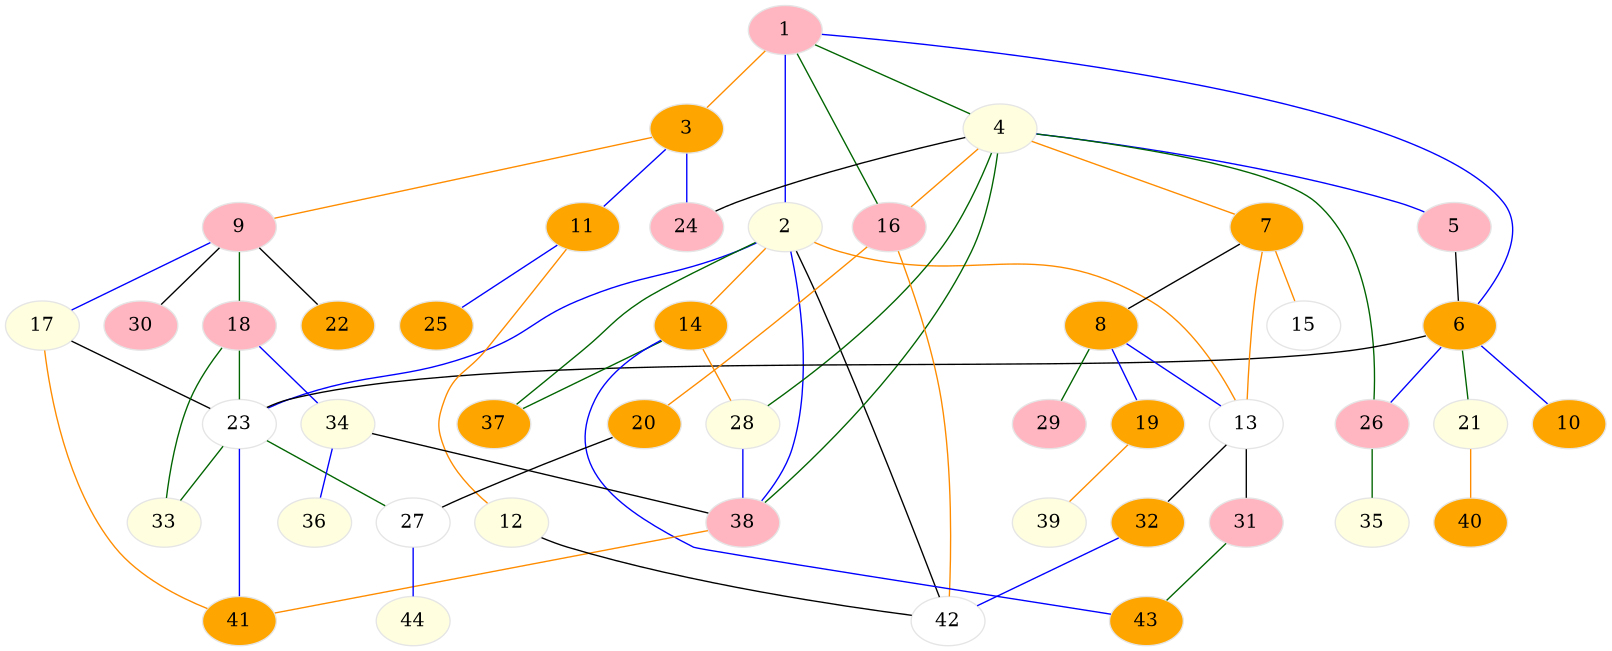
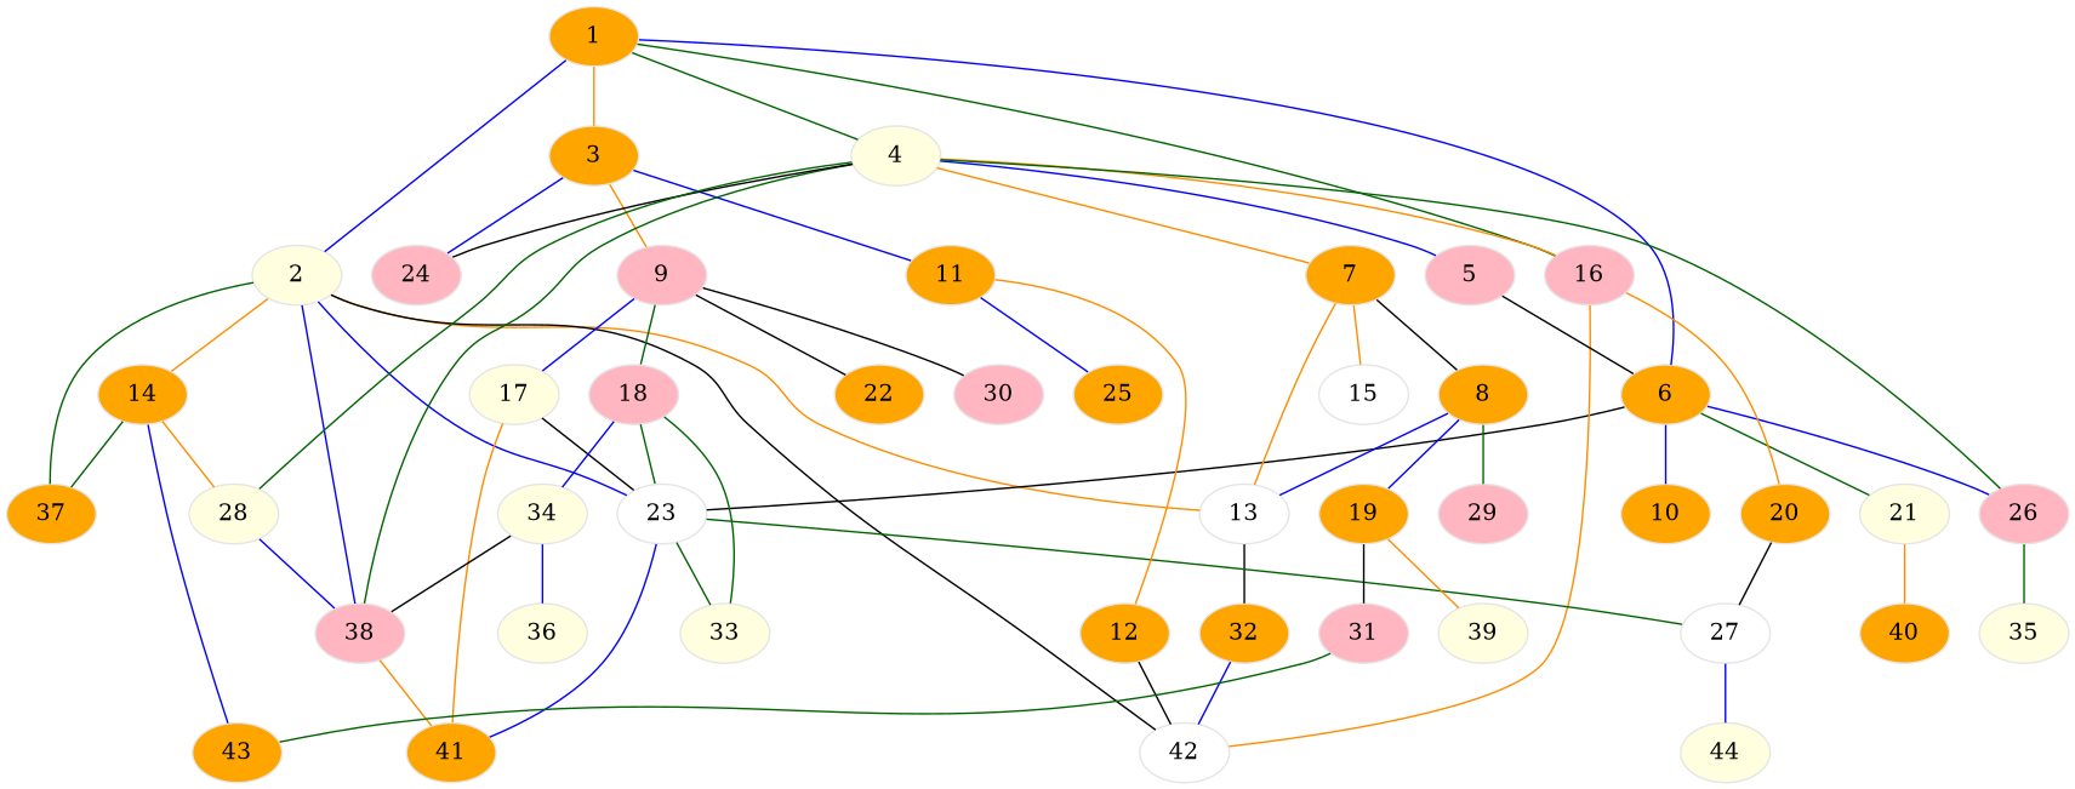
  graph {
    node [color=gray90 fillcolor=orange style=filled]
    edge [color=blue weight=1.0]
-   1 [fillcolor=lightpink]
+   1
    2 [fillcolor=lightyellow]
    3
    4 [fillcolor=lightyellow]
    6
    16 [fillcolor=lightpink]
    13 [fillcolor=white]
    14
    23 [fillcolor=white]
    37
    38 [fillcolor=lightpink]
    42 [fillcolor=white]
    9 [fillcolor=lightpink]
    11
    24 [fillcolor=lightpink]
    5 [fillcolor=lightpink]
    7
    26 [fillcolor=lightpink]
    28 [fillcolor=lightyellow]
    10
    21 [fillcolor=lightyellow]
    20
    32
    43
    41
    33 [fillcolor=lightyellow]
    27 [fillcolor=white]
    17 [fillcolor=lightyellow]
    18 [fillcolor=lightpink]
    22
    30 [fillcolor=lightpink]
-   12 [fillcolor=lightyellow]
+   12
    25
    8
    15 [fillcolor=white]
    35 [fillcolor=lightyellow]
    40
    19
    29 [fillcolor=lightpink]
    31 [fillcolor=lightpink]
    39 [fillcolor=lightyellow]
    34 [fillcolor=lightyellow]
    36 [fillcolor=lightyellow]
    44 [fillcolor=lightyellow]
    1 -- 2 [weight=4.0]
    1 -- 3 [color=darkorange weight=3.0]
    1 -- 4 [color=darkgreen]
    1 -- 6
    1 -- 16 [color=darkgreen]
    2 -- 13 [color=darkorange]
    2 -- 14 [color=darkorange]
    2 -- 23
    2 -- 37 [color=darkgreen weight=2.0]
    2 -- 38
    2 -- 42 [color=black]
    3 -- 9 [color=darkorange]
    3 -- 11 [weight=2.0]
    3 -- 24 [weight=2.0]
    4 -- 16 [color=darkorange]
    4 -- 38 [color=darkgreen]
    4 -- 24 [color=black]
    4 -- 5
    4 -- 7 [color=darkorange]
    4 -- 26 [color=darkgreen]
    4 -- 28 [color=darkgreen]
    6 -- 23 [color=black]
    6 -- 26
    6 -- 10
    6 -- 21 [color=darkgreen]
    16 -- 42 [color=darkorange]
    16 -- 20 [color=darkorange]
    13 -- 32 [color=black]
    14 -- 37 [color=darkgreen]
    14 -- 28 [color=darkorange]
    14 -- 43
    23 -- 41
    23 -- 33 [color=darkgreen]
    23 -- 27 [color=darkgreen]
    38 -- 41 [color=darkorange]
    9 -- 17
    9 -- 18 [color=darkgreen]
    9 -- 22 [color=black]
    9 -- 30 [color=black]
    11 -- 12 [color=darkorange]
    11 -- 25
    5 -- 6 [color=black]
    7 -- 13 [color=darkorange]
    7 -- 8 [color=black]
    7 -- 15 [color=darkorange weight=3.0]
    26 -- 35 [color=darkgreen weight=3.0]
    28 -- 38
    21 -- 40 [color=darkorange]
    20 -- 27 [color=black]
    32 -- 42
    27 -- 44
    17 -- 23 [color=black]
    17 -- 41 [color=darkorange]
    18 -- 23 [color=darkgreen]
    18 -- 33 [color=darkgreen]
    18 -- 34
    12 -- 42 [color=black]
    8 -- 13
    8 -- 19
    8 -- 29 [color=darkgreen]
-   13 -- 31 [color=black]
+   19 -- 31 [color=black]
    19 -- 39 [color=darkorange]
    31 -- 43 [color=darkgreen]
    34 -- 38 [color=black]
    34 -- 36
  }
